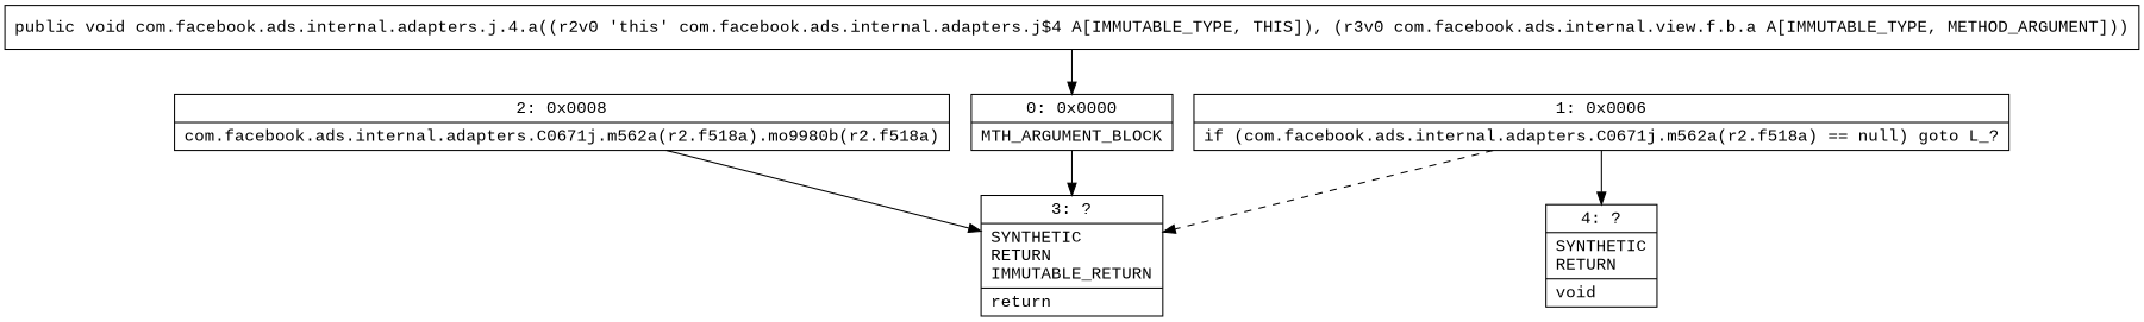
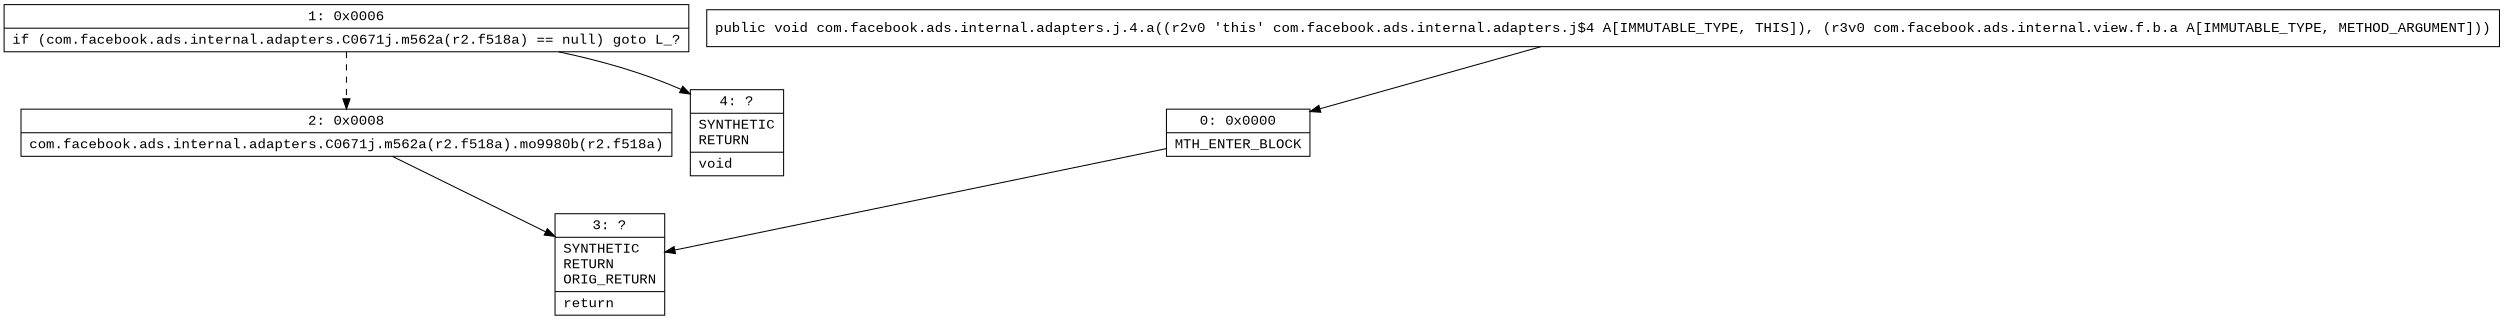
  digraph {
    fontname="Liberation Mono"
    node [fontname="Liberation Mono" shape=record]
    edge [fontname="Liberation Mono"]
-   n1 [label="{0\:\ 0x0000|MTH_ARGUMENT_BLOCK\l}"]
-   n2 [label="{3\:\ ?|SYNTHETIC\lRETURN\lIMMUTABLE_RETURN\l|return\l}"]
+   n1 [label="{0\:\ 0x0000|MTH_ENTER_BLOCK\l}"]
+   n2 [label="{3\:\ ?|SYNTHETIC\lRETURN\lORIG_RETURN\l|return\l}"]
    n3 [label="{1\:\ 0x0006|if (com.facebook.ads.internal.adapters.C0671j.m562a(r2.f518a) == null) goto L_?\l}"]
    n4 [label="{2\:\ 0x0008|com.facebook.ads.internal.adapters.C0671j.m562a(r2.f518a).mo9980b(r2.f518a)\l}"]
    n5 [label="{4\:\ ?|SYNTHETIC\lRETURN\l|void\l}"]
    n6 [label="{public void com.facebook.ads.internal.adapters.j.4.a((r2v0 'this' com.facebook.ads.internal.adapters.j$4 A[IMMUTABLE_TYPE, THIS]), (r3v0 com.facebook.ads.internal.view.f.b.a A[IMMUTABLE_TYPE, METHOD_ARGUMENT])) }"]
    n1 -> n2
-   n3 -> n2 [style=dashed]
+   n3 -> n4 [style=dashed]
    n3 -> n5
    n4 -> n2
    n6 -> n1
  }
